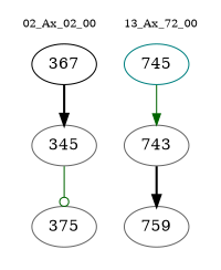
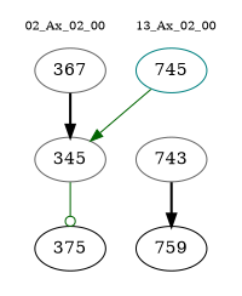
  digraph {
    node [color=gray40]
    edge [arrowhead=normal color=black style=bold]
-   n1 [color=black label=367]
+   n1 [label=367]
    n2 [label=345]
-   n3 [label=375]
+   n3 [color=black label=375]
    n4 [color=teal label=745]
    n5 [label=743]
-   n6 [label=759]
+   n6 [color=black label=759]
    subgraph cluster_1 {
      color=white
      fontsize=10
      label="02_Ax_02_00"
      n1
      n2
      n3
    }
    subgraph cluster_2 {
      color=white
      fontsize=10
-     label="13_Ax_72_00"
+     label="13_Ax_02_00"
      n4
      n5
      n6
    }
    n1 -> n2
    n2 -> n3 [arrowhead=odot color=darkgreen style=solid]
-   n4 -> n5 [color=darkgreen style=solid]
+   n4 -> n2 [color=darkgreen style=solid]
    n5 -> n6
  }
